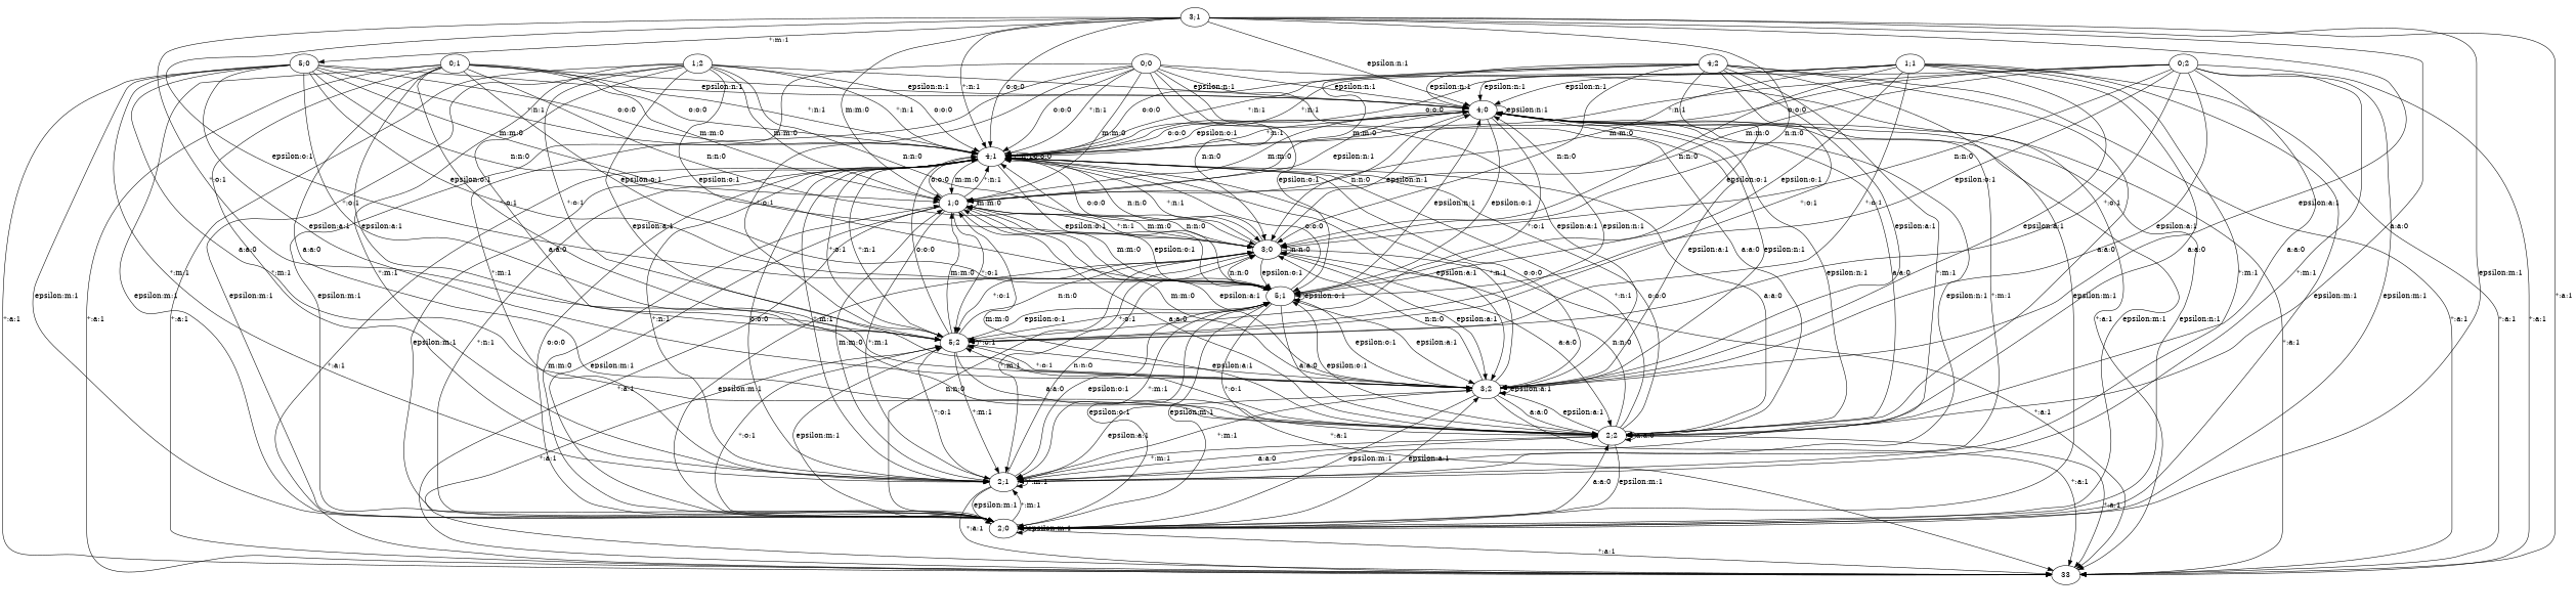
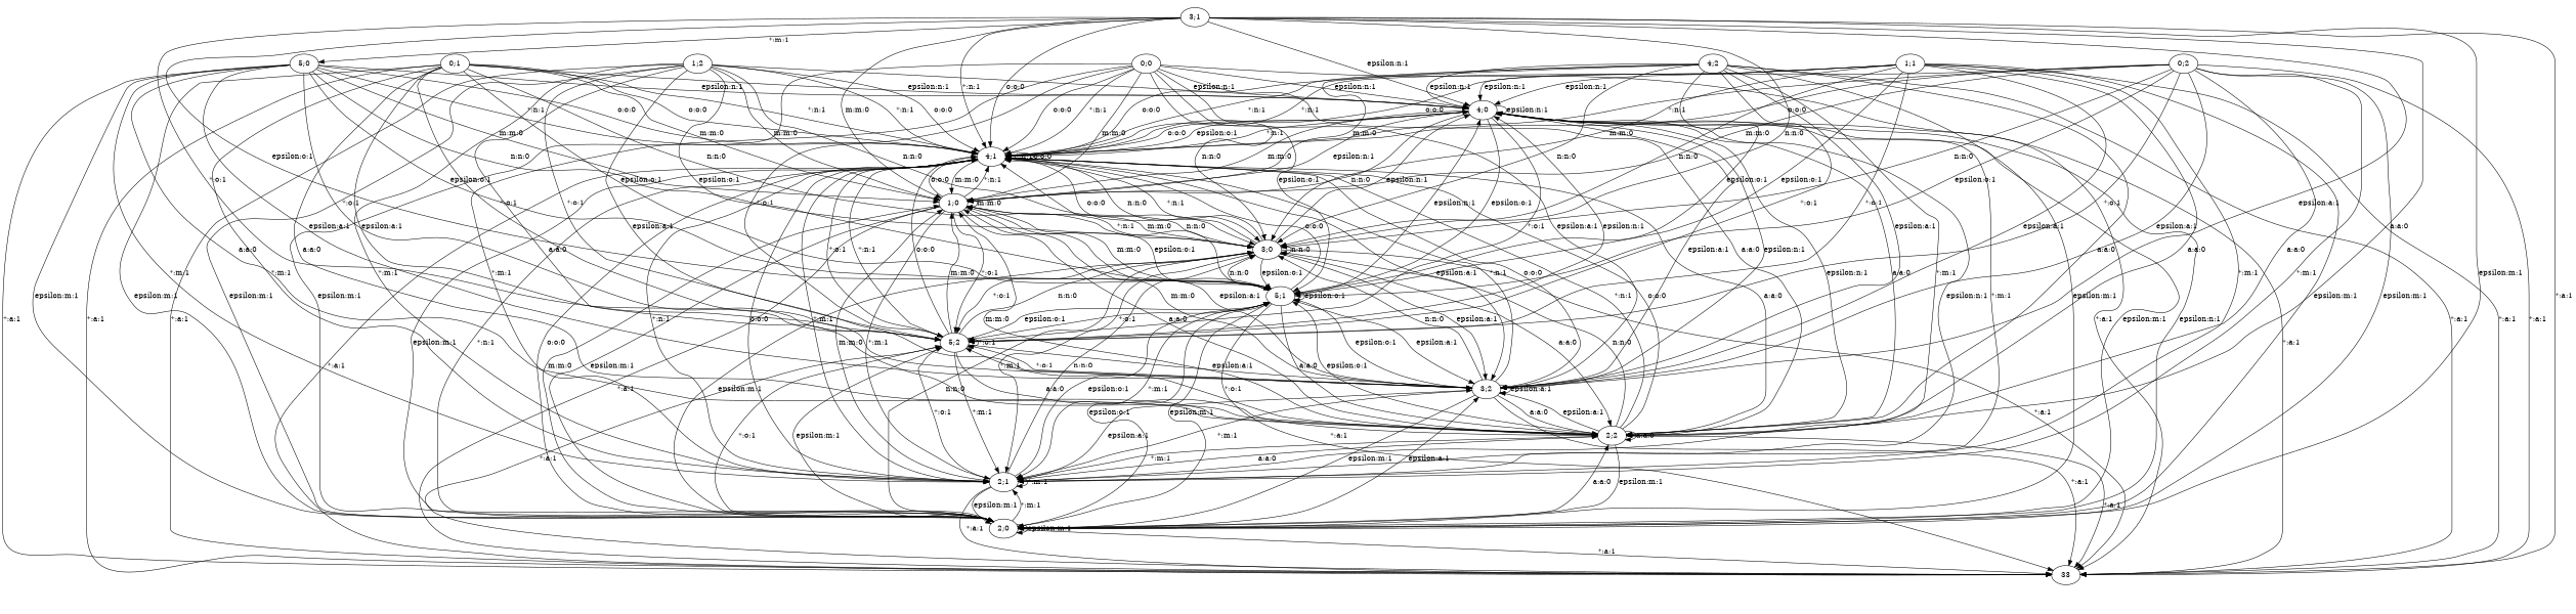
  digraph {
    n1 [label="4;2"]
    n2 [label="4;0"]
    n3 [label="4;1"]
    n4 [label="1;0"]
    n5 [label="2;0"]
    n6 [label="2;1"]
    n7 [label="2;2"]
    n8 [label="3;2"]
    n9 [label="5;2"]
    n10 [label="5;1"]
    n11 [label="3;0"]
    33
    n13 [label="1;2"]
    n14 [label="1;1"]
    n15 [label="0;2"]
    n16 [label="0;0"]
    n17 [label="0;1"]
    n18 [label="3;1"]
    n19 [label="5;0"]
    n1 -> n2 [label="epsilon:n:1"]
    n1 -> n3 [label="*:n:1"]
    n1 -> n3 [label="o:o:0"]
    n1 -> n4 [label="m:m:0"]
    n1 -> n5 [label="epsilon:m:1"]
    n1 -> n6 [label="*:m:1"]
    n1 -> n7 [label="a:a:0"]
    n1 -> n8 [label="epsilon:a:1"]
    n1 -> n9 [label="*:o:1"]
    n1 -> n10 [label="epsilon:o:1"]
    n1 -> n11 [label="n:n:0"]
    n1 -> 33 [label="*:a:1"]
    n2 -> n2 [label="epsilon:n:1"]
    n2 -> n3 [label="*:n:1"]
    n2 -> n3 [label="o:o:0"]
    n2 -> n4 [label="m:m:0"]
    n2 -> n5 [label="epsilon:m:1"]
    n2 -> n6 [label="*:m:1"]
    n2 -> n7 [label="a:a:0"]
    n2 -> n8 [label="epsilon:a:1"]
    n2 -> n9 [label="*:o:1"]
    n2 -> n10 [label="epsilon:o:1"]
    n2 -> n11 [label="n:n:0"]
    n2 -> 33 [label="*:a:1"]
    n3 -> n2 [label="epsilon:o:1"]
    n3 -> n3 [label="*:n:1"]
    n3 -> n3 [label="o:o:0"]
    n3 -> n4 [label="m:m:0"]
    n3 -> n5 [label="epsilon:m:1"]
    n3 -> n6 [label="*:m:1"]
    n3 -> n7 [label="a:a:0"]
    n3 -> n8 [label="epsilon:a:1"]
    n3 -> n9 [label="*:o:1"]
-   n3 -> n10 [label="epsilon:o:1"]
    n3 -> n11 [label="n:n:0"]
    n3 -> 33 [label="*:a:1"]
    n4 -> n2 [label="epsilon:n:1"]
    n4 -> n3 [label="*:n:1"]
    n4 -> n3 [label="o:o:0"]
    n4 -> n4 [label="m:m:0"]
    n4 -> n5 [label="epsilon:m:1"]
    n4 -> n6 [label="*:m:1"]
    n4 -> n7 [label="a:a:0"]
    n4 -> n8 [label="epsilon:a:1"]
    n4 -> n9 [label="*:o:1"]
    n4 -> n10 [label="epsilon:o:1"]
    n4 -> n11 [label="n:n:0"]
    n4 -> 33 [label="*:a:1"]
    n5 -> n2 [label="epsilon:n:1"]
    n5 -> n3 [label="*:n:1"]
    n5 -> n3 [label="o:o:0"]
    n5 -> n4 [label="m:m:0"]
    n5 -> n5 [label="epsilon:m:1"]
    n5 -> n6 [label="*:m:1"]
    n5 -> n7 [label="a:a:0"]
    n5 -> n8 [label="epsilon:a:1"]
    n5 -> n9 [label="*:o:1"]
    n5 -> n10 [label="epsilon:o:1"]
    n5 -> n11 [label="n:n:0"]
    n5 -> 33 [label="*:a:1"]
    n6 -> n2 [label="epsilon:n:1"]
    n6 -> n3 [label="*:n:1"]
    n6 -> n3 [label="o:o:0"]
    n6 -> n4 [label="m:m:0"]
    n6 -> n5 [label="epsilon:m:1"]
    n6 -> n6 [label="*:m:1"]
    n6 -> n7 [label="a:a:0"]
    n6 -> n8 [label="epsilon:a:1"]
    n6 -> n9 [label="*:o:1"]
    n6 -> n10 [label="epsilon:o:1"]
    n6 -> n11 [label="n:n:0"]
    n6 -> 33 [label="*:a:1"]
    n7 -> n2 [label="epsilon:n:1"]
    n7 -> n3 [label="*:n:1"]
    n7 -> n3 [label="o:o:0"]
    n7 -> n4 [label="m:m:0"]
    n7 -> n5 [label="epsilon:m:1"]
    n7 -> n6 [label="*:m:1"]
    n7 -> n7 [label="a:a:0"]
    n7 -> n8 [label="epsilon:a:1"]
    n7 -> n9 [label="*:o:1"]
    n7 -> n10 [label="epsilon:o:1"]
    n7 -> n11 [label="n:n:0"]
    n7 -> 33 [label="*:a:1"]
    n8 -> n2 [label="epsilon:n:1"]
    n8 -> n3 [label="*:n:1"]
    n8 -> n3 [label="o:o:0"]
    n8 -> n4 [label="m:m:0"]
    n8 -> n5 [label="epsilon:m:1"]
    n8 -> n6 [label="*:m:1"]
    n8 -> n7 [label="a:a:0"]
    n8 -> n8 [label="epsilon:a:1"]
    n8 -> n9 [label="*:o:1"]
    n8 -> n10 [label="epsilon:o:1"]
    n8 -> n11 [label="n:n:0"]
    n8 -> 33 [label="*:a:1"]
    n9 -> n2 [label="epsilon:n:1"]
    n9 -> n3 [label="*:n:1"]
    n9 -> n3 [label="o:o:0"]
    n9 -> n4 [label="m:m:0"]
    n9 -> n5 [label="epsilon:m:1"]
    n9 -> n6 [label="*:m:1"]
    n9 -> n7 [label="a:a:0"]
    n9 -> n8 [label="epsilon:a:1"]
    n9 -> n9 [label="*:o:1"]
    n9 -> n10 [label="epsilon:o:1"]
    n9 -> n11 [label="n:n:0"]
    n9 -> 33 [label="*:a:1"]
    n10 -> n2 [label="epsilon:n:1"]
    n10 -> n3 [label="*:n:1"]
    n10 -> n3 [label="o:o:0"]
    n10 -> n4 [label="m:m:0"]
    n10 -> n5 [label="epsilon:m:1"]
    n10 -> n6 [label="*:m:1"]
    n10 -> n7 [label="a:a:0"]
    n10 -> n8 [label="epsilon:a:1"]
    n10 -> n9 [label="*:o:1"]
    n10 -> n10 [label="epsilon:o:1"]
    n10 -> n11 [label="n:n:0"]
    n10 -> 33 [label="*:a:1"]
    n11 -> n2 [label="epsilon:n:1"]
    n11 -> n3 [label="*:n:1"]
    n11 -> n3 [label="o:o:0"]
    n11 -> n4 [label="m:m:0"]
    n11 -> n5 [label="epsilon:m:1"]
    n11 -> n6 [label="*:m:1"]
    n11 -> n7 [label="a:a:0"]
    n11 -> n8 [label="epsilon:a:1"]
    n11 -> n9 [label="*:o:1"]
    n11 -> n10 [label="epsilon:o:1"]
    n11 -> n11 [label="n:n:0"]
    n11 -> 33 [label="*:a:1"]
    n13 -> n2 [label="epsilon:n:1"]
    n13 -> n3 [label="*:n:1"]
    n13 -> n3 [label="o:o:0"]
    n13 -> n4 [label="m:m:0"]
    n13 -> n5 [label="epsilon:m:1"]
    n13 -> n6 [label="*:m:1"]
    n13 -> n7 [label="a:a:0"]
    n13 -> n8 [label="epsilon:a:1"]
    n13 -> n9 [label="*:o:1"]
    n13 -> n10 [label="epsilon:o:1"]
    n13 -> n11 [label="n:n:0"]
    n13 -> 33 [label="*:a:1"]
    n14 -> n2 [label="epsilon:n:1"]
    n14 -> n3 [label="*:n:1"]
    n14 -> n3 [label="o:o:0"]
    n14 -> n4 [label="m:m:0"]
    n14 -> n5 [label="epsilon:m:1"]
    n14 -> n6 [label="*:m:1"]
    n14 -> n7 [label="a:a:0"]
    n14 -> n8 [label="epsilon:a:1"]
    n14 -> n9 [label="*:o:1"]
    n14 -> n10 [label="epsilon:o:1"]
    n14 -> n11 [label="n:n:0"]
    n14 -> 33 [label="*:a:1"]
    n15 -> n2 [label="epsilon:n:1"]
    n15 -> n3 [label="*:n:1"]
    n15 -> n3 [label="o:o:0"]
    n15 -> n4 [label="m:m:0"]
    n15 -> n5 [label="epsilon:m:1"]
    n15 -> n6 [label="*:m:1"]
    n15 -> n7 [label="a:a:0"]
    n15 -> n8 [label="epsilon:a:1"]
    n15 -> n9 [label="*:o:1"]
    n15 -> n10 [label="epsilon:o:1"]
    n15 -> n11 [label="n:n:0"]
    n15 -> 33 [label="*:a:1"]
    n16 -> n2 [label="epsilon:n:1"]
    n16 -> n3 [label="*:n:1"]
    n16 -> n3 [label="o:o:0"]
    n16 -> n4 [label="m:m:0"]
    n16 -> n5 [label="epsilon:m:1"]
    n16 -> n6 [label="*:m:1"]
    n16 -> n7 [label="a:a:0"]
    n16 -> n8 [label="epsilon:a:1"]
    n16 -> n9 [label="*:o:1"]
    n16 -> n10 [label="epsilon:o:1"]
    n16 -> n11 [label="n:n:0"]
    n16 -> 33 [label="*:a:1"]
    n17 -> n2 [label="epsilon:n:1"]
    n17 -> n3 [label="*:n:1"]
    n17 -> n3 [label="o:o:0"]
    n17 -> n4 [label="m:m:0"]
    n17 -> n5 [label="epsilon:m:1"]
    n17 -> n6 [label="*:m:1"]
    n17 -> n7 [label="a:a:0"]
    n17 -> n8 [label="epsilon:a:1"]
    n17 -> n9 [label="*:o:1"]
    n17 -> n10 [label="epsilon:o:1"]
    n17 -> n11 [label="n:n:0"]
    n17 -> 33 [label="*:a:1"]
    n18 -> n2 [label="epsilon:n:1"]
    n18 -> n3 [label="*:n:1"]
    n18 -> n3 [label="o:o:0"]
    n18 -> n4 [label="m:m:0"]
    n18 -> n5 [label="epsilon:m:1"]
    n18 -> n7 [label="a:a:0"]
    n18 -> n8 [label="epsilon:a:1"]
    n18 -> n9 [label="*:o:1"]
    n18 -> n10 [label="epsilon:o:1"]
    n18 -> n11 [label="n:n:0"]
    n18 -> 33 [label="*:a:1"]
    n18 -> n19 [label="*:m:1"]
    n19 -> n2 [label="epsilon:n:1"]
    n19 -> n3 [label="*:n:1"]
    n19 -> n3 [label="o:o:0"]
    n19 -> n4 [label="m:m:0"]
    n19 -> n5 [label="epsilon:m:1"]
    n19 -> n6 [label="*:m:1"]
    n19 -> n7 [label="a:a:0"]
    n19 -> n8 [label="epsilon:a:1"]
    n19 -> n9 [label="*:o:1"]
    n19 -> n10 [label="epsilon:o:1"]
    n19 -> n11 [label="n:n:0"]
    n19 -> 33 [label="*:a:1"]
  }
